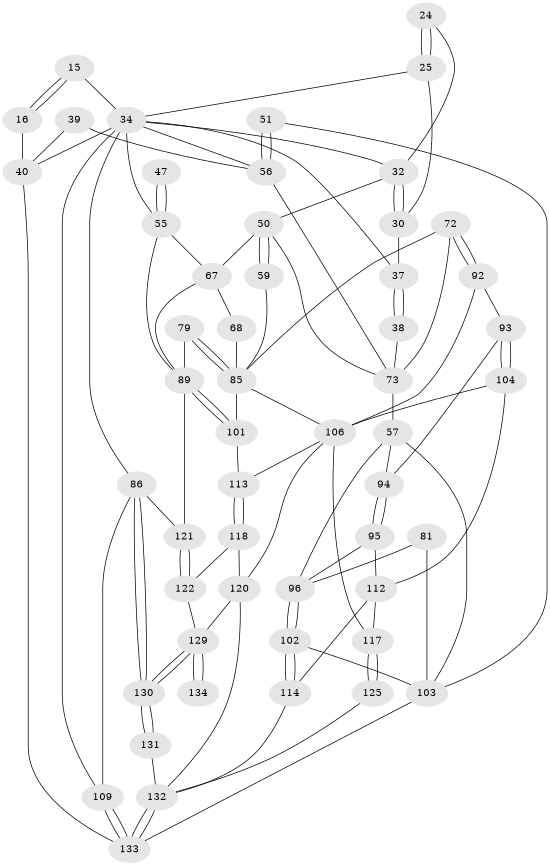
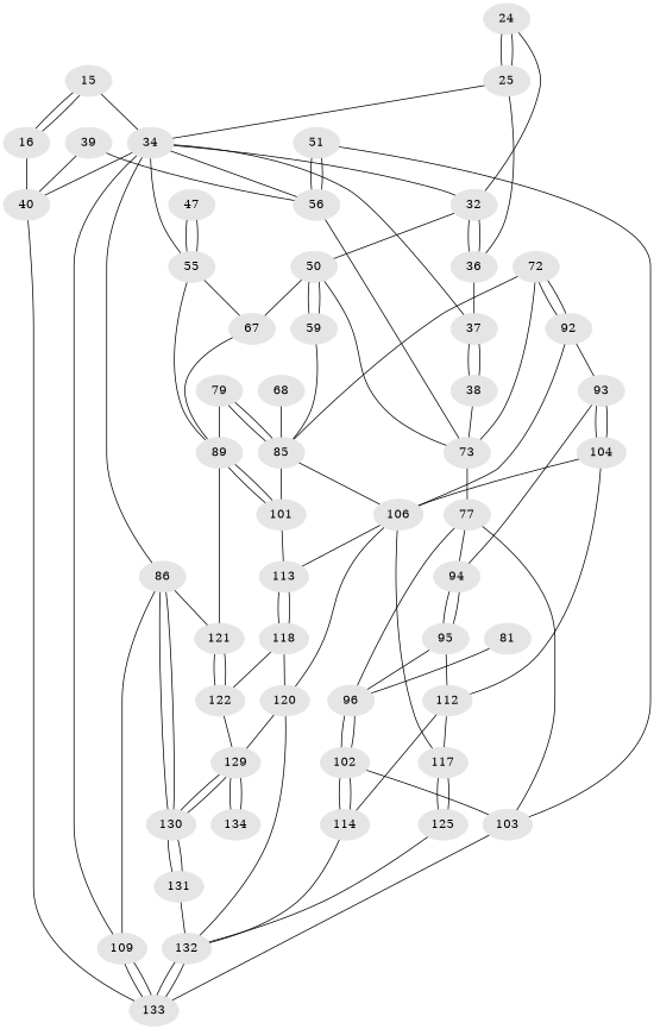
  graph {
    node [color=gray90 style=filled]
    15 [super="+12+13"]
    16
    34 [super="+14+22+11+7"]
    40 [super="+18+17"]
    n5 [label=32 super="+23"]
    37 [super="+27+33"]
    55 [super="+31+32"]
    56 [super="+41+42"]
    86 [super="+3"]
    109 [super="+4"]
    133 [super="+116+108+107"]
    25 [super="+21"]
    24
-   36 [super="+26" label=30]
+   36 [super="+26"]
    50 [super="+44+45"]
    38
    67 [super="+49"]
    89 [super="+78+75+30+69"]
    73 [super="+64+58"]
    121 [super="+88+74+29"]
    130
    59
-   77 [super="+65+76" label=57]
+   77 [super="+65+76"]
    39
    47
    68 [super="+62"]
    85 [super="+83+84"]
    51
    103 [super="+82"]
    101 [super="+97"]
    106 [super="+91+90+100"]
    72 [super="+71"]
    92
    93
    94
    96 [super="+80"]
    95
    102
    79
    81
    113 [super="+98"]
    117 [super="+111"]
    120 [super="+119"]
    122
    131
    104
    112 [super="+105"]
    114
    118
    132 [super="+128+115"]
    125
    129 [super="+124+123"]
    134
    15 -- 16 [weight=2]
    15 -- 16
    15 -- 34 [weight=3]
    16 -- 40
    34 -- 40
    34 -- n5
    34 -- 37 [weight=2]
    34 -- 55
    34 -- 56
    34 -- 86
    34 -- 109
    40 -- 133
    n5 -- 36
    n5 -- 36
    n5 -- 50
    37 -- 38 [weight=2]
    37 -- 38
    55 -- 67
    55 -- 89 [weight=2]
    56 -- 73
    86 -- 109 [weight=2]
    86 -- 121 [weight=2]
    86 -- 130
    86 -- 130
    109 -- 133 [weight=3]
    109 -- 133
    25 -- 34
    25 -- 36
    24 -- n5
    24 -- 25 [weight=2]
    24 -- 25
    36 -- 37 [weight=2]
    50 -- 67
    50 -- 73
    50 -- 59 [weight=2]
    50 -- 59
    38 -- 73
    67 -- 89
-   67 -- 68 [weight=2]
    89 -- 121 [weight=3]
    89 -- 101
    89 -- 101
    73 -- 77 [weight=2]
    121 -- 122
    121 -- 122
    130 -- 131
    130 -- 131
    59 -- 85
    77 -- 103
    77 -- 94
    77 -- 96
    39 -- 40 [weight=2]
    39 -- 56
    47 -- 55 [weight=2]
    47 -- 55
    68 -- 85 [weight=2]
    85 -- 101
    85 -- 106
    51 -- 56 [weight=2]
    51 -- 56
    51 -- 103
    103 -- 133 [weight=2]
    101 -- 113 [weight=2]
    106 -- 113
    106 -- 117 [weight=2]
    106 -- 120
    72 -- 73 [weight=2]
    72 -- 85
    72 -- 92
    72 -- 92
    92 -- 106
    92 -- 93
    93 -- 94
    93 -- 104
    93 -- 104
    94 -- 95
    94 -- 95
    96 -- 102
    96 -- 102
    95 -- 96
    95 -- 112
    102 -- 103
    102 -- 114
    102 -- 114
    79 -- 89 [weight=2]
    79 -- 85
    79 -- 85
-   81 -- 103 [weight=2]
    81 -- 96
    113 -- 118
    113 -- 118
    117 -- 125 [weight=2]
    117 -- 125
    120 -- 132
    120 -- 129
    122 -- 129
    131 -- 132 [weight=2]
    104 -- 106
    104 -- 112
    112 -- 117
    112 -- 114
    114 -- 132
    118 -- 120
    118 -- 122
    132 -- 133 [weight=2]
    132 -- 133
    125 -- 132
    129 -- 130
    129 -- 130
    129 -- 134 [weight=2]
    129 -- 134
  }
